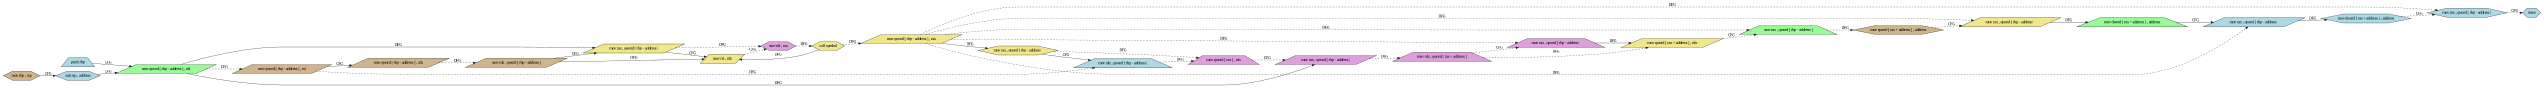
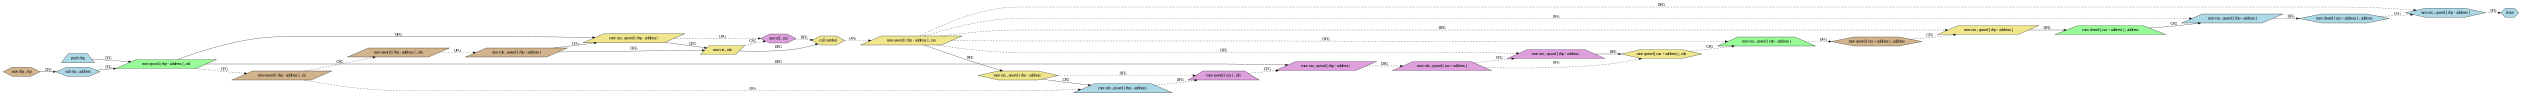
  digraph {
    fontname="PT Serif"
    rankdir=LR
    node [fillcolor=lightblue fontname="PT Serif" shape=parallelogram style=filled]
    edge [fontname="PT Serif" style=dashed]
    n1 [label="push rbp" shape=trapezium]
    n2 [fillcolor=palegreen label="mov qword [ rbp - address ] , rdi"]
    n3 [fillcolor=tan label="mov rbp , rsp" shape=hexagon]
    n4 [label="sub rsp , address" shape=hexagon]
    n5 [fillcolor=tan label="mov qword [ rbp - address ] , rsi"]
    n6 [fillcolor=khaki label="mov rax , qword [ rbp - address ]"]
    n7 [fillcolor=plum label="mov rax , qword [ rbp - address ]"]
    n8 [fillcolor=tan label="mov qword [ rbp - address ] , rdx"]
    n9 [label="mov rdx , qword [ rbp - address ]" shape=trapezium]
    n10 [fillcolor=khaki label="mov rsi , rdx"]
    n11 [fillcolor=plum label="mov rdi , rax" shape=hexagon]
    n12 [fillcolor=plum label="mov rdx , qword [ rax + address ]" shape=trapezium]
    n13 [fillcolor=tan label="mov rdx , qword [ rbp - address ]"]
    n14 [fillcolor=plum label="mov qword [ rax ] , rdx" shape=trapezium]
    n15 [fillcolor=khaki label="call symbol" shape=hexagon]
    n16 [fillcolor=khaki label="mov qword [ rbp - address ] , rax"]
    n17 [fillcolor=khaki label="mov rax , qword [ rbp - address ]" shape=hexagon]
    n18 [fillcolor=plum label="mov rax , qword [ rbp - address ]" shape=trapezium]
    n19 [fillcolor=palegreen label="mov rax , qword [ rbp - address ]" shape=trapezium]
    n20 [fillcolor=khaki label="mov rax , qword [ rbp - address ]"]
    n21 [label="mov rax , qword [ rbp - address ]"]
    n22 [label="mov rax , qword [ rbp - address ]" shape=hexagon]
-   n23 [fillcolor=khaki label="mov qword [ rax + address ] , rdx"]
+   n23 [fillcolor=khaki label="mov qword [ rax + address ] , rdx" shape=hexagon]
    n24 [fillcolor=tan label="mov qword [ rax + address ] , address" shape=hexagon]
    n25 [fillcolor=palegreen label="mov dword [ rax + address ] , address" shape=trapezium]
    n26 [label="mov dword [ rax + address ] , address" shape=hexagon]
    n27 [label=leave shape=hexagon]
    n1 -> n2 [label=CFG style=solid]
    n2 -> n5 [label=CFG]
    n2 -> n6 [label=DFG style=solid]
    n2 -> n7 [label=DFG style=solid]
    n3 -> n4 [label=CFG style=solid]
    n4 -> n2 [label=CFG style=solid]
-   n5 -> n8 [label=CFG style=solid]
+   n5 -> n8 [label=CFG]
    n5 -> n9 [label=DFG]
    n6 -> n10 [label=CFG style=solid]
    n6 -> n11 [label=DFG]
    n7 -> n12 [label=DFG]
    n8 -> n13 [label=DFG]
    n9 -> n14 [label=DFG]
    n10 -> n11 [label=CFG]
-   n15 -> n10 [label=DFG style=solid]
+   n10 -> n15 [label=DFG style=solid]
    n11 -> n15 [label=DFG]
    n12 -> n18 [label=CFG]
    n12 -> n23 [label=DFG]
    n13 -> n6 [label=CFG style=solid]
    n13 -> n10 [label=DFG style=solid]
    n14 -> n7 [label=CFG]
    n15 -> n16 [label=DFG]
    n16 -> n17 [label=DFG style=solid]
    n16 -> n18 [label=DFG]
    n16 -> n19 [label=DFG]
    n16 -> n20 [label=DFG]
    n16 -> n21 [label=DFG]
    n16 -> n22 [label=DFG]
    n17 -> n9 [label=CFG style=solid]
    n17 -> n14 [label=DFG]
    n18 -> n23 [label=DFG style=solid]
    n19 -> n24 [label=DFG]
    n20 -> n25 [label=DFG style=solid]
    n21 -> n26 [label=DFG style=solid]
    n22 -> n27 [label=CFG]
    n23 -> n19 [label=CFG]
    n24 -> n20 [label=CFG]
    n25 -> n21 [label=CFG style=solid]
    n26 -> n22 [label=CFG]
  }
